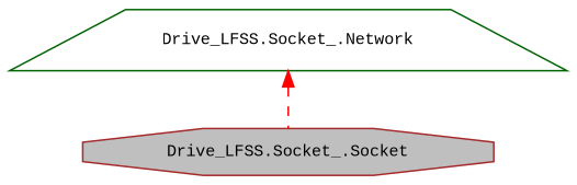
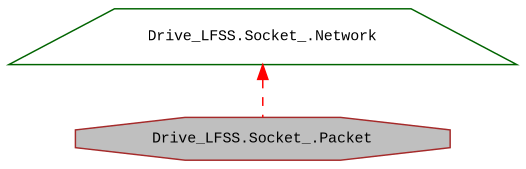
  digraph {
    fontname="Liberation Mono"
    node [fontname="Liberation Mono" fontsize=10]
-   n1 [color=brown fillcolor=grey75 fontcolor=black height=0.2 label="Drive_LFSS.Socket_.Socket" shape=octagon style=filled width=0.4]
+   n1 [color=brown fillcolor=grey75 fontcolor=black height=0.2 label="Drive_LFSS.Socket_.Packet" shape=octagon style=filled width=0.4]
    n2 [color=darkgreen height=0.2 label="Drive_LFSS.Socket_.Network" shape=trapezium width=0.4]
    n2 -> n1 [color=red dir=back fontname="Liberation Mono" fontsize=10 labelfontname=FreeSans labelfontsize=10 style=dashed]
  }
